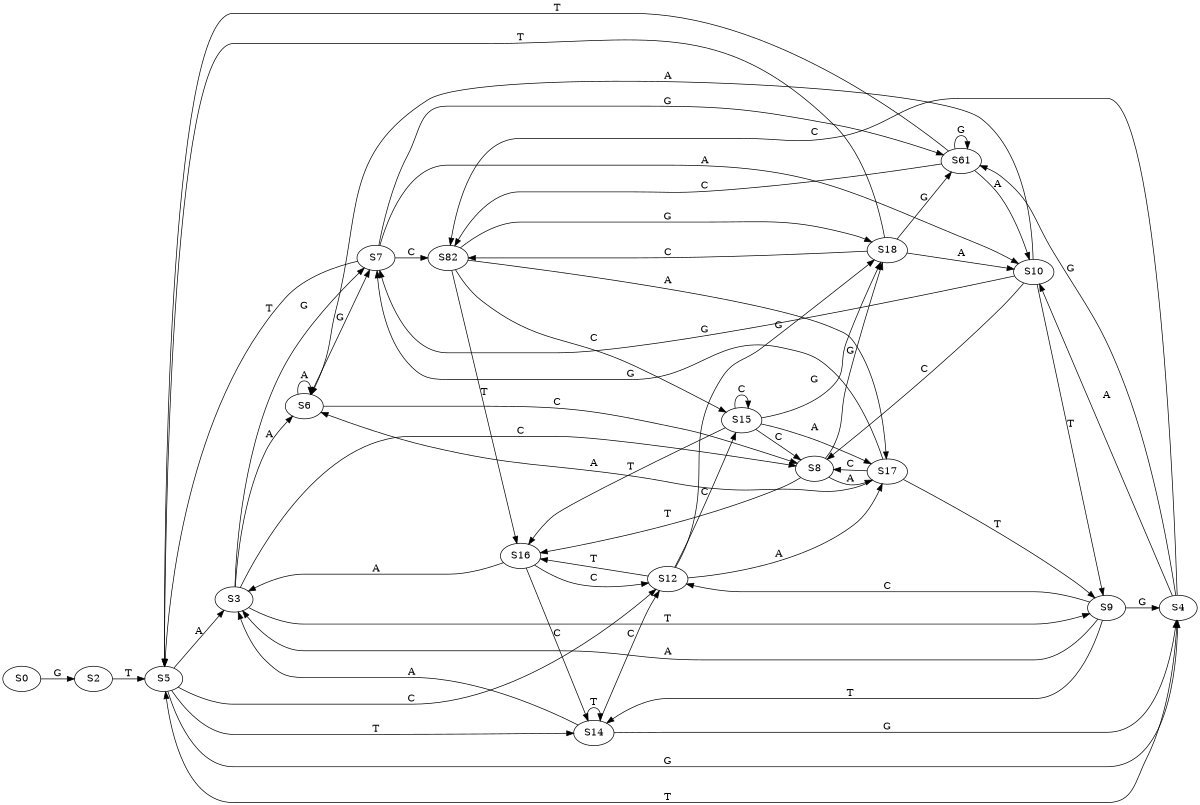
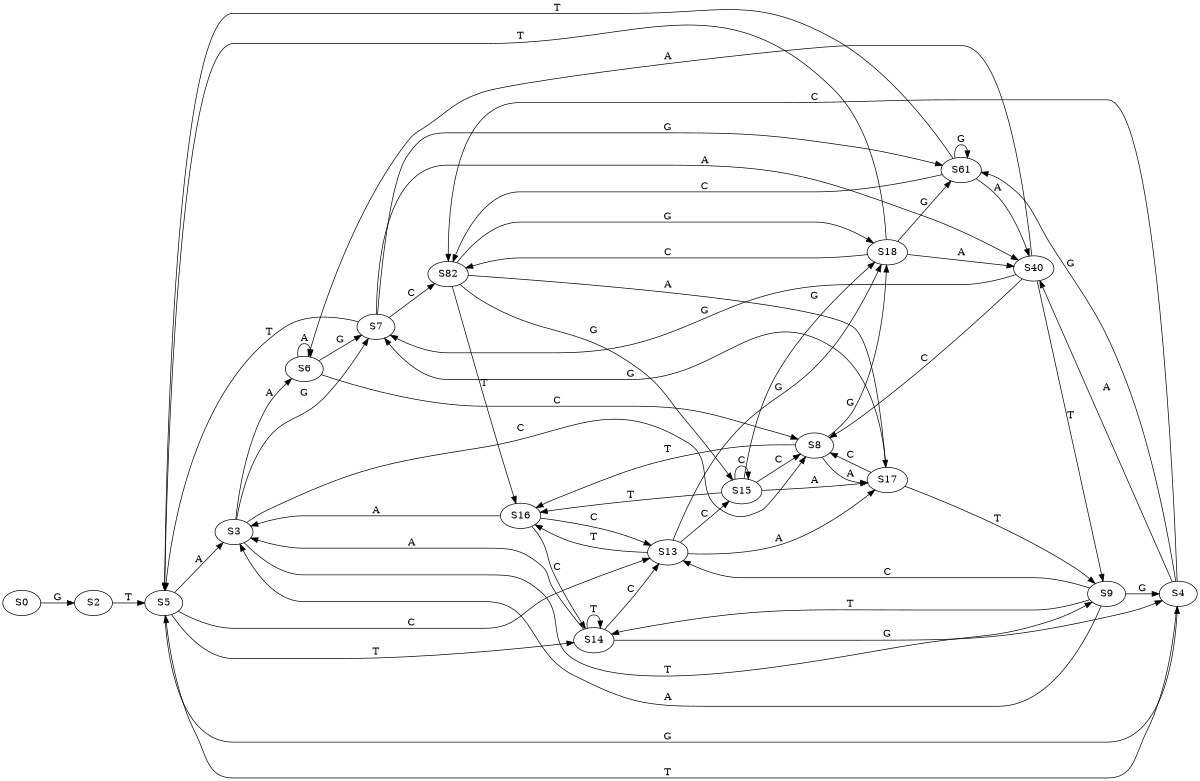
  strict digraph {
    rankdir=LR
    S0
    S2
    S5
    S3
    S6
    S7
    S8
    S9
    S4
-   S10
+   S10 [label=S40]
    n11 [label=S61]
    n12 [label=S82]
-   S13 [label=S12]
+   S13
    S14
    S16
    S17
    S18
    S15
    S0 -> S2 [label=G]
    S2 -> S5 [label=T]
    S5 -> S3 [label=A]
    S5 -> S4 [label=G]
    S5 -> S13 [label=C]
    S5 -> S14 [label=T]
    S3 -> S6 [label=A]
    S3 -> S7 [label=G]
    S3 -> S8 [label=C]
    S3 -> S9 [label=T]
    S6 -> S6 [label=A]
    S6 -> S7 [label=G]
    S6 -> S8 [label=C]
    S7 -> S5 [label=T]
    S7 -> S10 [label=A]
    S7 -> n11 [label=G]
    S7 -> n12 [label=C]
    S8 -> S16 [label=T]
    S8 -> S17 [label=A]
    S8 -> S18 [label=G]
    S9 -> S3 [label=A]
    S9 -> S4 [label=G]
    S9 -> S13 [label=C]
    S9 -> S14 [label=T]
    S4 -> S5 [label=T]
    S4 -> S10 [label=A]
    S4 -> n11 [label=G]
    S4 -> n12 [label=C]
    S10 -> S6 [label=A]
    S10 -> S7 [label=G]
    S10 -> S8 [label=C]
    S10 -> S9 [label=T]
    n11 -> S5 [label=T]
    n11 -> S10 [label=A]
    n11 -> n11 [label=G]
    n11 -> n12 [label=C]
    n12 -> S16 [label=T]
    n12 -> S17 [label=A]
    n12 -> S18 [label=G]
-   n12 -> S15 [label=C]
+   n12 -> S15 [label=G]
    S13 -> S16 [label=T]
    S13 -> S17 [label=A]
    S13 -> S18 [label=G]
    S13 -> S15 [label=C]
    S14 -> S3 [label=A]
    S14 -> S4 [label=G]
    S14 -> S13 [label=C]
    S14 -> S14 [label=T]
    S16 -> S3 [label=A]
    S16 -> S13 [label=C]
    S16 -> S14 [label=C]
-   S17 -> S6 [label=A]
    S17 -> S7 [label=G]
    S17 -> S8 [label=C]
    S17 -> S9 [label=T]
    S18 -> S5 [label=T]
    S18 -> S10 [label=A]
    S18 -> n11 [label=G]
    S18 -> n12 [label=C]
    S15 -> S8 [label=C]
    S15 -> S16 [label=T]
    S15 -> S17 [label=A]
    S15 -> S18 [label=G]
    S15 -> S15 [label=C]
  }
